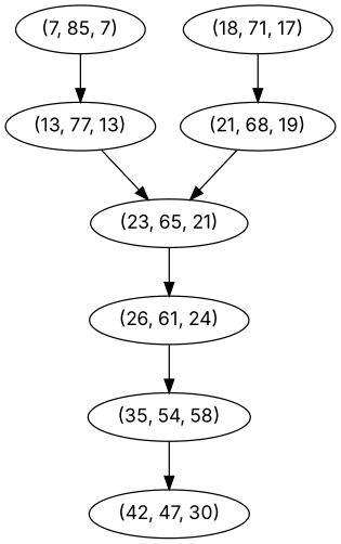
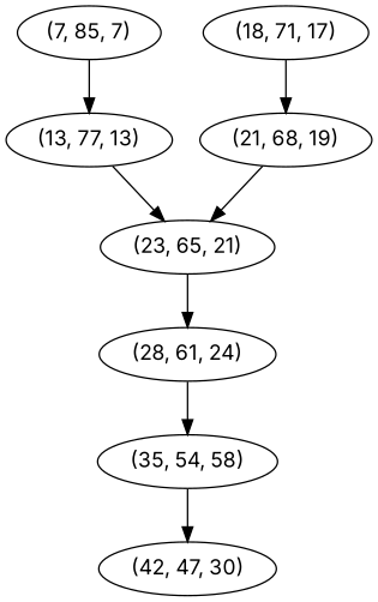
  digraph {
    fontname=Inter
    node [fontname=Inter]
    edge [fontname=Inter]
    "(7, 85, 7)"
    "(13, 77, 13)"
    "(23, 65, 21)"
    "(18, 71, 17)"
    "(21, 68, 19)"
-   "(26, 61, 24)"
+   "(26, 61, 24)" [label="(28, 61, 24)"]
    n7 [label="(35, 54, 58)"]
    "(42, 47, 30)"
    "(7, 85, 7)" -> "(13, 77, 13)"
    "(13, 77, 13)" -> "(23, 65, 21)"
    "(23, 65, 21)" -> "(26, 61, 24)"
    "(18, 71, 17)" -> "(21, 68, 19)"
    "(21, 68, 19)" -> "(23, 65, 21)"
    "(26, 61, 24)" -> n7
    n7 -> "(42, 47, 30)"
  }
